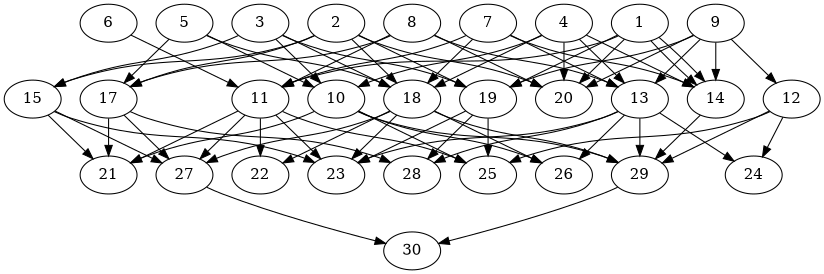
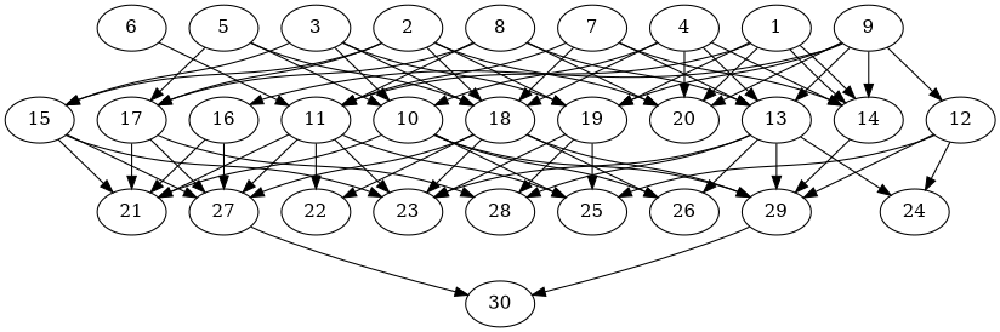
  digraph {
    node [alpha=0.11]
    1 [expect_size=50542592]
    11 [expect_size=22670336]
    14 [alpha=0.15 expect_size=17890304]
    19 [alpha=0.19 expect_size=20810752]
    20 [alpha=0.02 expect_size=26311680]
    21 [alpha=0.03 expect_size=5736448]
    25 [alpha=0.09 expect_size=30988288]
    22 [alpha=0.08 expect_size=31229952]
    23 [alpha=0.01 expect_size=19601408]
    27 [alpha=0.09 expect_size=48330752]
    29 [alpha=0.05 expect_size=9932800]
    28 [expect_size=31944704]
    30 [alpha=0.00 expect_size=8050688]
    2 [alpha=0.05 expect_size=12953600]
    15 [alpha=0.18 expect_size=47448064]
    17 [alpha=0.13 expect_size=16643072]
    18 [expect_size=18770944]
    26 [alpha=0.18 expect_size=25461760]
    3 [alpha=0.01 expect_size=24330240]
    10 [expect_size=7965696]
    4 [alpha=0.13 expect_size=37636096]
    13 [alpha=0.10 expect_size=14772224]
    24 [alpha=0.08 expect_size=43785216]
    5 [alpha=0.17 expect_size=37256192]
    6 [alpha=0.10 expect_size=25567232]
    7 [alpha=0.01 expect_size=12046336]
    8 [alpha=0.01 expect_size=27288576]
    9 [alpha=0.02 expect_size=36215808]
    12 [alpha=0.15 expect_size=49429504]
+   16 [alpha=0.10 expect_size=40038400]
    1 -> 11
    1 -> 14
    1 -> 14
    1 -> 19
    1 -> 20
    11 -> 21
    11 -> 25
    11 -> 22
    11 -> 23
    11 -> 27
    14 -> 29
    19 -> 25
    19 -> 23
    19 -> 28
    27 -> 30
    29 -> 30
    2 -> 19
    2 -> 20
    2 -> 15
    2 -> 17
    2 -> 18
    15 -> 21
    15 -> 23
    15 -> 27
    17 -> 21
    17 -> 27
    17 -> 28
    18 -> 22
    18 -> 23
    18 -> 27
    18 -> 29
    18 -> 26
    3 -> 19
    3 -> 15
    3 -> 18
    3 -> 10
    10 -> 21
    10 -> 25
    10 -> 29
    10 -> 26
    4 -> 14
    4 -> 20
    4 -> 18
    4 -> 10
    4 -> 13
    13 -> 23
    13 -> 29
    13 -> 28
    13 -> 26
    13 -> 24
    5 -> 17
    5 -> 18
    5 -> 10
    6 -> 11
    7 -> 11
    7 -> 14
    7 -> 18
    7 -> 13
    8 -> 11
    8 -> 20
    8 -> 17
    8 -> 13
    9 -> 14
    9 -> 19
    9 -> 20
    9 -> 13
    9 -> 12
+   9 -> 16
    12 -> 25
    12 -> 29
    12 -> 24
+   16 -> 21
+   16 -> 27
  }
